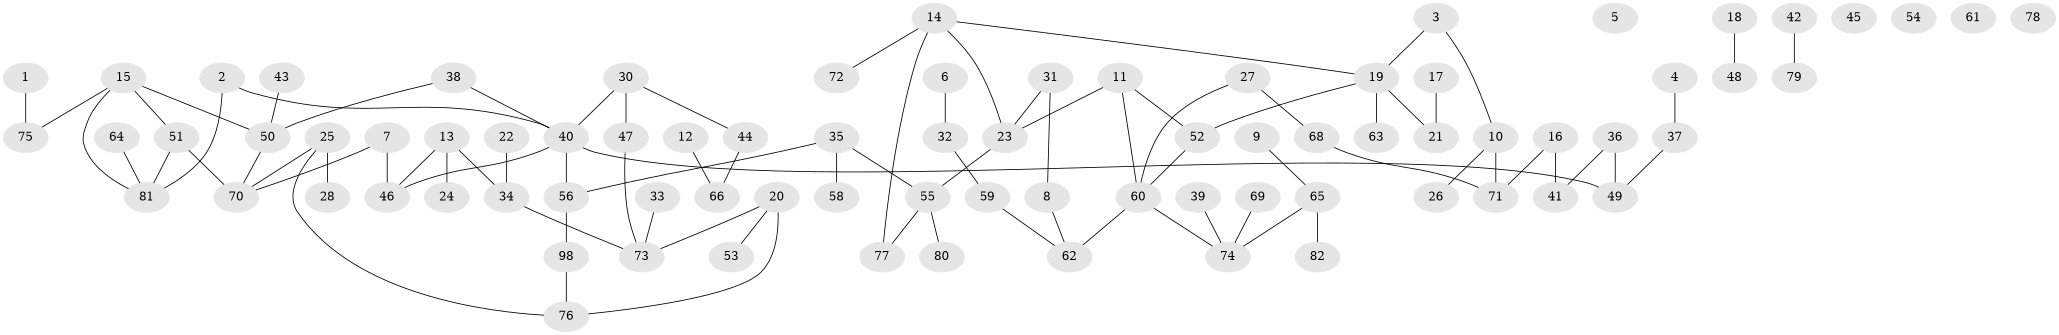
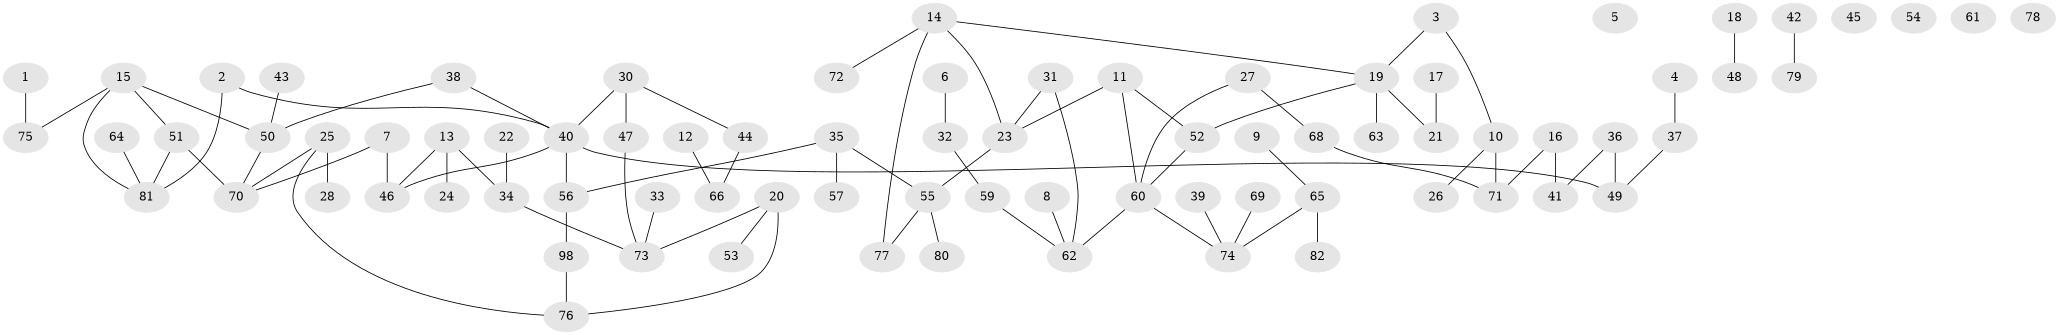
  graph {
    node [color=gray90 style=filled]
    1
    75
    2
    40
    81
    46
    56
    49
    3
    10
    19
    26
    71
    52
    21
    63
    4
    37
    5
    6
    32
    59
    7
    70
    8
    62
    9
    65
    74
    82
    11
    23
    60
    55
    12
    66
    13
    24
    34
    73
    14
    72
    77
    15
    50
    51
    16
    41
    17
    18
    48
    20
    53
    76
    22
    80
    25
    28
    27
    68
    43
    30
    44
    47
    31
    33
    35
-   57 [label=58]
+   57
    n69 [label=98]
    36
    38
    39
    42
    79
    45
    54
    61
    64
    69
    78
    1 -- 75
    2 -- 40
    2 -- 81
    40 -- 46
    40 -- 56
    40 -- 49
    56 -- n69
    3 -- 10
    3 -- 19
    10 -- 26
    10 -- 71
    19 -- 52
    19 -- 21
    19 -- 63
    52 -- 60
    4 -- 37
    37 -- 49
    6 -- 32
    32 -- 59
    59 -- 62
    7 -- 46
    7 -- 70
    8 -- 62
    9 -- 65
    65 -- 74
    65 -- 82
    11 -- 52
    11 -- 23
    11 -- 60
    23 -- 55
    60 -- 62
    60 -- 74
    55 -- 77
    55 -- 80
    12 -- 66
    13 -- 46
    13 -- 24
    13 -- 34
    34 -- 73
    14 -- 19
    14 -- 23
    14 -- 72
    14 -- 77
    15 -- 75
    15 -- 81
    15 -- 50
    15 -- 51
    50 -- 70
    51 -- 81
    51 -- 70
    16 -- 71
    16 -- 41
    17 -- 21
    18 -- 48
    20 -- 73
    20 -- 53
    20 -- 76
    22 -- 34
    25 -- 70
    25 -- 76
    25 -- 28
    27 -- 60
    27 -- 68
    68 -- 71
    43 -- 50
    30 -- 40
    30 -- 44
    30 -- 47
    44 -- 66
    47 -- 73
-   31 -- 8
+   31 -- 62
    31 -- 23
    33 -- 73
    35 -- 56
    35 -- 55
    35 -- 57
    n69 -- 76
    36 -- 49
    36 -- 41
    38 -- 40
    38 -- 50
    39 -- 74
    42 -- 79
    64 -- 81
    69 -- 74
  }
